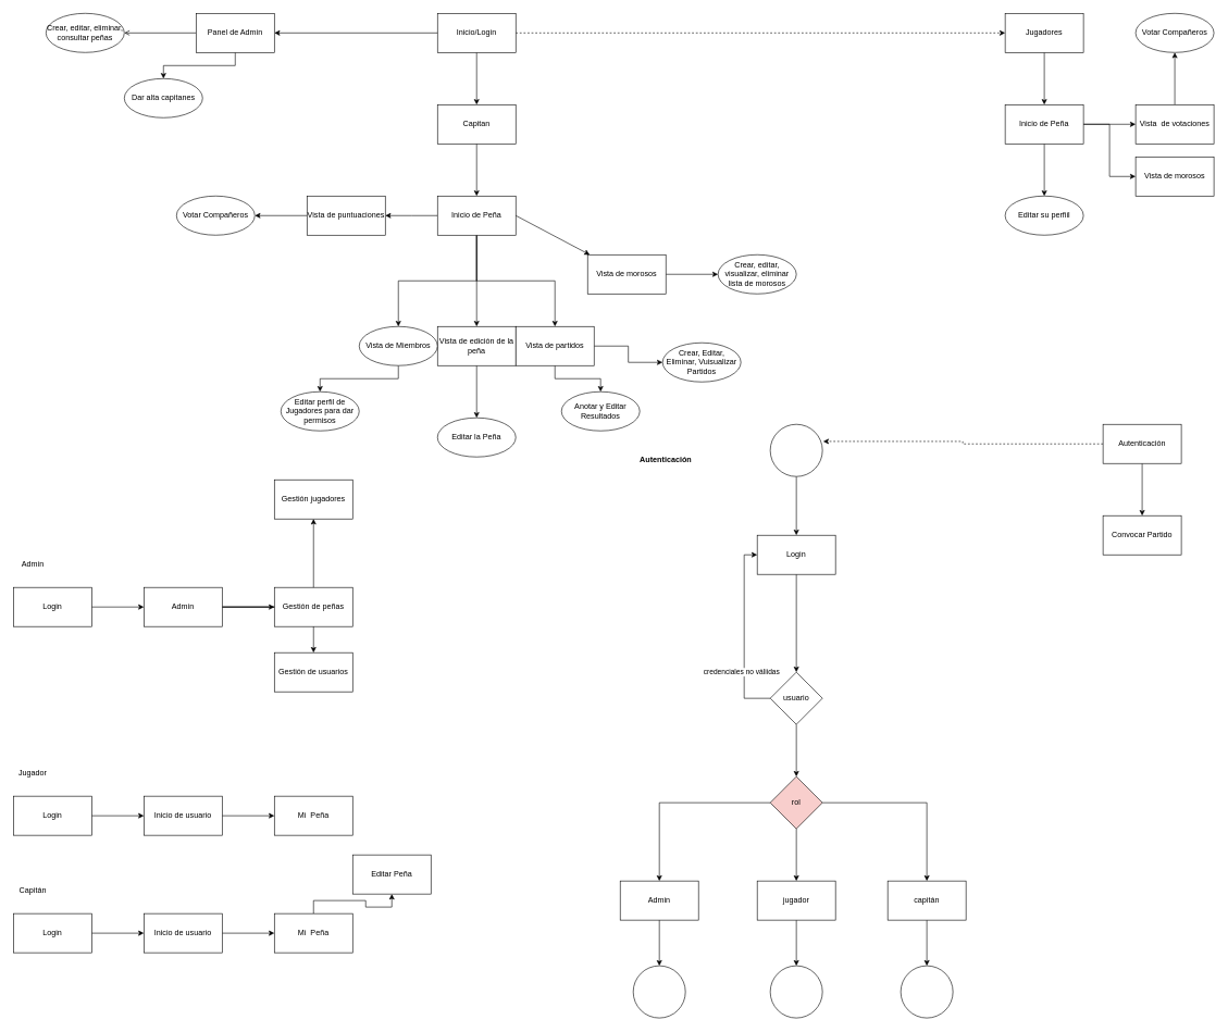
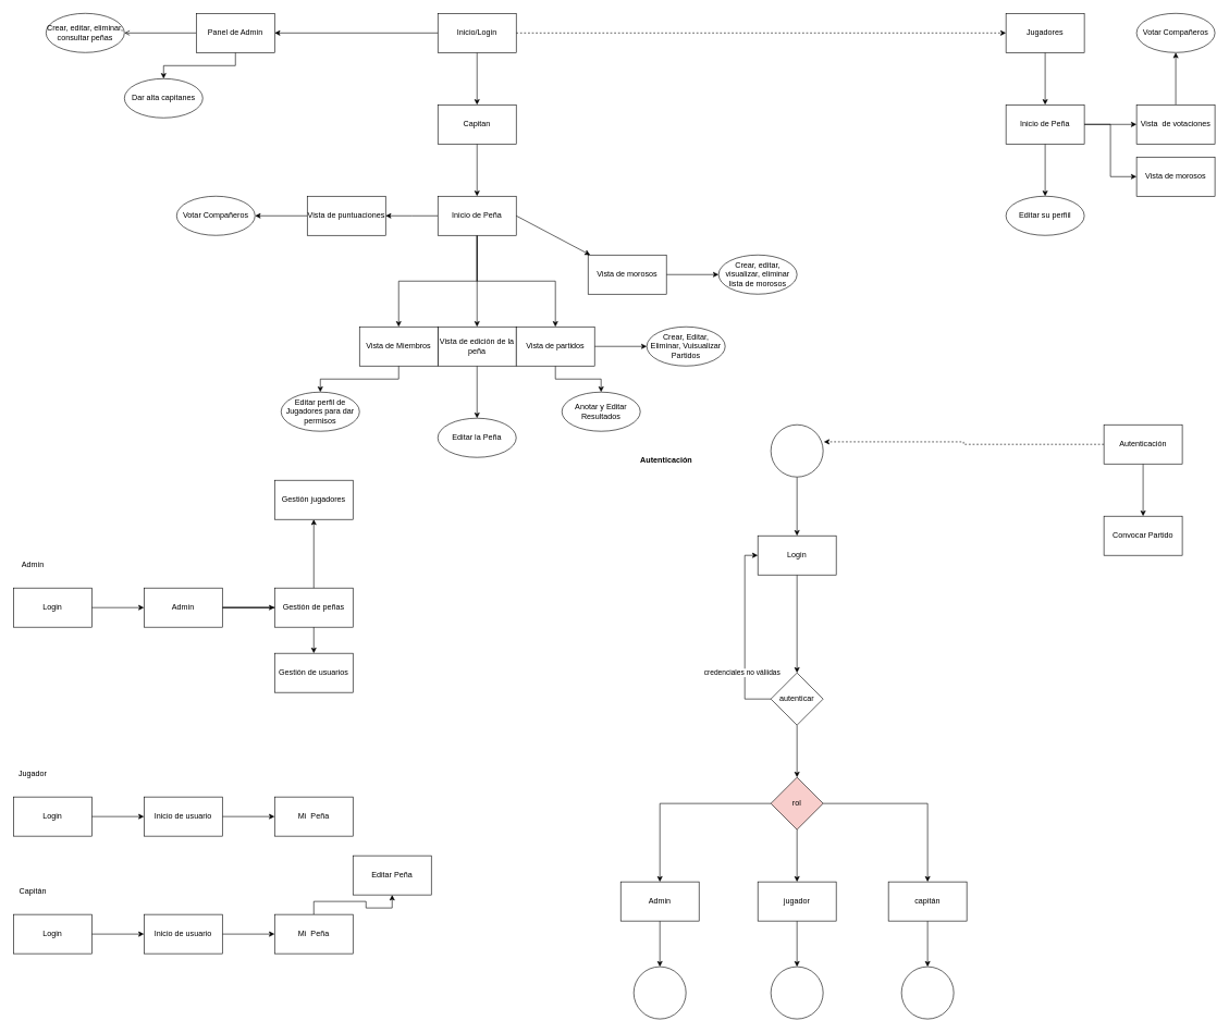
  <mxCell id="0" />
  <mxCell id="1" parent="0" />
  <mxCell id="2" value="" style="edgeStyle=orthogonalEdgeStyle;rounded=0;orthogonalLoop=1;jettySize=auto;html=1;" parent="1" source="4" target="11" edge="1"><mxGeometry relative="1" as="geometry" /></mxCell>
  <mxCell id="3" value="" style="edgeStyle=orthogonalEdgeStyle;rounded=0;orthogonalLoop=1;jettySize=auto;html=1;dashed=1;" parent="1" source="4" target="37" edge="1"><mxGeometry relative="1" as="geometry" /></mxCell>
  <mxCell id="4" value="Inicio/Login" style="rounded=0;whiteSpace=wrap;html=1;" parent="1" vertex="1"><mxGeometry x="670" y="20" width="120" height="60" as="geometry" /></mxCell>
  <mxCell id="5" value="" style="endArrow=classic;html=1;rounded=0;" parent="1" edge="1"><mxGeometry width="50" height="50" relative="1" as="geometry"><mxPoint x="670" y="50" as="sourcePoint" /><mxPoint x="420" y="50" as="targetPoint" /></mxGeometry></mxCell>
  <mxCell id="6" value="" style="edgeStyle=orthogonalEdgeStyle;rounded=0;orthogonalLoop=1;jettySize=auto;html=1;endArrow=open;" parent="1" source="8" target="9" edge="1"><mxGeometry relative="1" as="geometry" /></mxCell>
  <mxCell id="7" value="" style="edgeStyle=orthogonalEdgeStyle;rounded=0;orthogonalLoop=1;jettySize=auto;html=1;" parent="1" source="8" target="12" edge="1"><mxGeometry relative="1" as="geometry" /></mxCell>
  <mxCell id="8" value="Panel de Admin" style="rounded=0;whiteSpace=wrap;html=1;" parent="1" vertex="1"><mxGeometry x="300" y="20" width="120" height="60" as="geometry" /></mxCell>
  <mxCell id="9" value="Crear, editar, eliminar, consultar peñas" style="ellipse;whiteSpace=wrap;html=1;rounded=0;" parent="1" vertex="1"><mxGeometry x="70" y="20" width="120" height="60" as="geometry" /></mxCell>
  <mxCell id="10" value="" style="edgeStyle=orthogonalEdgeStyle;rounded=0;orthogonalLoop=1;jettySize=auto;html=1;" parent="1" source="11" target="17" edge="1"><mxGeometry relative="1" as="geometry" /></mxCell>
  <mxCell id="11" value="Capitan" style="rounded=0;whiteSpace=wrap;html=1;" parent="1" vertex="1"><mxGeometry x="670" y="160" width="120" height="60" as="geometry" /></mxCell>
  <mxCell id="12" value="&lt;span&gt;Dar alta capitanes&lt;/span&gt;" style="ellipse;whiteSpace=wrap;html=1;rounded=0;" parent="1" vertex="1"><mxGeometry x="190" y="120" width="120" height="60" as="geometry" /></mxCell>
  <mxCell id="13" value="" style="edgeStyle=orthogonalEdgeStyle;rounded=0;orthogonalLoop=1;jettySize=auto;html=1;" parent="1" source="17" edge="1"><mxGeometry relative="1" as="geometry"><mxPoint x="590" y="330" as="targetPoint" /></mxGeometry></mxCell>
  <mxCell id="14" value="" style="edgeStyle=orthogonalEdgeStyle;rounded=0;orthogonalLoop=1;jettySize=auto;html=1;" parent="1" source="17" target="21" edge="1"><mxGeometry relative="1" as="geometry" /></mxCell>
  <mxCell id="15" value="" style="edgeStyle=orthogonalEdgeStyle;rounded=0;orthogonalLoop=1;jettySize=auto;html=1;" parent="1" source="17" target="23" edge="1"><mxGeometry relative="1" as="geometry" /></mxCell>
  <mxCell id="16" value="" style="edgeStyle=orthogonalEdgeStyle;rounded=0;orthogonalLoop=1;jettySize=auto;html=1;" parent="1" source="17" target="26" edge="1"><mxGeometry relative="1" as="geometry" /></mxCell>
  <mxCell id="17" value="Inicio de Peña" style="rounded=0;whiteSpace=wrap;html=1;" parent="1" vertex="1"><mxGeometry x="670" y="300" width="120" height="60" as="geometry" /></mxCell>
  <mxCell id="18" value="" style="edgeStyle=orthogonalEdgeStyle;rounded=0;orthogonalLoop=1;jettySize=auto;html=1;" parent="1" source="19" target="30" edge="1"><mxGeometry relative="1" as="geometry" /></mxCell>
  <mxCell id="19" value="Vista de puntuaciones" style="rounded=0;whiteSpace=wrap;html=1;" parent="1" vertex="1"><mxGeometry x="470" y="300" width="120" height="60" as="geometry" /></mxCell>
  <mxCell id="20" value="" style="edgeStyle=orthogonalEdgeStyle;rounded=0;orthogonalLoop=1;jettySize=auto;html=1;" parent="1" source="21" target="31" edge="1"><mxGeometry relative="1" as="geometry" /></mxCell>
  <mxCell id="21" value="Vista de edición de la peña" style="rounded=0;whiteSpace=wrap;html=1;" parent="1" vertex="1"><mxGeometry x="670" y="500" width="120" height="60" as="geometry" /></mxCell>
  <mxCell id="22" value="" style="edgeStyle=orthogonalEdgeStyle;rounded=0;orthogonalLoop=1;jettySize=auto;html=1;" parent="1" source="23" target="35" edge="1"><mxGeometry relative="1" as="geometry" /></mxCell>
- <mxCell id="23" value="Vista de Miembros" style="ellipse;whiteSpace=wrap;html=1;" parent="1" vertex="1"><mxGeometry x="550" y="500" width="120" height="60" as="geometry" /></mxCell>
+ <mxCell id="23" value="Vista de Miembros" style="rounded=0;whiteSpace=wrap;html=1;" parent="1" vertex="1"><mxGeometry x="550" y="500" width="120" height="60" as="geometry" /></mxCell>
  <mxCell id="24" value="" style="edgeStyle=orthogonalEdgeStyle;rounded=0;orthogonalLoop=1;jettySize=auto;html=1;" parent="1" source="26" target="32" edge="1"><mxGeometry relative="1" as="geometry" /></mxCell>
  <mxCell id="25" value="" style="edgeStyle=orthogonalEdgeStyle;rounded=0;orthogonalLoop=1;jettySize=auto;html=1;" parent="1" source="26" target="33" edge="1"><mxGeometry relative="1" as="geometry" /></mxCell>
  <mxCell id="26" value="Vista de partidos" style="rounded=0;whiteSpace=wrap;html=1;" parent="1" vertex="1"><mxGeometry x="790" y="500" width="120" height="60" as="geometry" /></mxCell>
  <mxCell id="27" value="" style="endArrow=classic;html=1;rounded=0;" parent="1" target="29" edge="1"><mxGeometry width="50" height="50" relative="1" as="geometry"><mxPoint x="790" y="330" as="sourcePoint" /><mxPoint x="870" y="350" as="targetPoint" /></mxGeometry></mxCell>
  <mxCell id="28" value="" style="edgeStyle=orthogonalEdgeStyle;rounded=0;orthogonalLoop=1;jettySize=auto;html=1;" parent="1" source="29" target="34" edge="1"><mxGeometry relative="1" as="geometry" /></mxCell>
  <mxCell id="29" value="Vista de morosos" style="rounded=0;whiteSpace=wrap;html=1;" parent="1" vertex="1"><mxGeometry x="900" y="390" width="120" height="60" as="geometry" /></mxCell>
  <mxCell id="30" value="Votar Compañeros" style="ellipse;whiteSpace=wrap;html=1;rounded=0;" parent="1" vertex="1"><mxGeometry x="270" y="300" width="120" height="60" as="geometry" /></mxCell>
  <mxCell id="31" value="Editar la Peña" style="ellipse;whiteSpace=wrap;html=1;rounded=0;" parent="1" vertex="1"><mxGeometry x="670" y="640" width="120" height="60" as="geometry" /></mxCell>
- <mxCell id="32" value="Crear, Editar, Eliminar, Vuisualizar Partidos" style="ellipse;whiteSpace=wrap;html=1;rounded=0;" parent="1" vertex="1"><mxGeometry x="1015" y="525" width="120" height="60" as="geometry" /></mxCell>
+ <mxCell id="32" value="Crear, Editar, Eliminar, Vuisualizar Partidos" style="ellipse;whiteSpace=wrap;html=1;rounded=0;" parent="1" vertex="1"><mxGeometry x="990" y="500" width="120" height="60" as="geometry" /></mxCell>
  <mxCell id="33" value="Anotar y Editar Resultados" style="ellipse;whiteSpace=wrap;html=1;rounded=0;" parent="1" vertex="1"><mxGeometry x="860" y="600" width="120" height="60" as="geometry" /></mxCell>
  <mxCell id="34" value="Crear, editar, visualizar, eliminar lista de morosos" style="ellipse;whiteSpace=wrap;html=1;rounded=0;" parent="1" vertex="1"><mxGeometry x="1100" y="390" width="120" height="60" as="geometry" /></mxCell>
  <mxCell id="35" value="Editar perfil de Jugadores para dar permisos" style="ellipse;whiteSpace=wrap;html=1;rounded=0;" parent="1" vertex="1"><mxGeometry x="430" y="600" width="120" height="60" as="geometry" /></mxCell>
  <mxCell id="36" value="" style="edgeStyle=orthogonalEdgeStyle;rounded=0;orthogonalLoop=1;jettySize=auto;html=1;" parent="1" source="37" target="41" edge="1"><mxGeometry relative="1" as="geometry" /></mxCell>
  <mxCell id="37" value="Jugadores" style="whiteSpace=wrap;html=1;rounded=0;" parent="1" vertex="1"><mxGeometry x="1540" y="20" width="120" height="60" as="geometry" /></mxCell>
  <mxCell id="38" value="" style="edgeStyle=orthogonalEdgeStyle;rounded=0;orthogonalLoop=1;jettySize=auto;html=1;" parent="1" source="41" target="43" edge="1"><mxGeometry relative="1" as="geometry" /></mxCell>
  <mxCell id="39" style="edgeStyle=orthogonalEdgeStyle;rounded=0;orthogonalLoop=1;jettySize=auto;html=1;entryX=0;entryY=0.5;entryDx=0;entryDy=0;" parent="1" source="41" target="45" edge="1"><mxGeometry relative="1" as="geometry" /></mxCell>
  <mxCell id="40" value="" style="edgeStyle=orthogonalEdgeStyle;rounded=0;orthogonalLoop=1;jettySize=auto;html=1;" parent="1" source="41" target="46" edge="1"><mxGeometry relative="1" as="geometry" /></mxCell>
  <mxCell id="41" value="Inicio de Peña" style="whiteSpace=wrap;html=1;rounded=0;" parent="1" vertex="1"><mxGeometry x="1540" y="160" width="120" height="60" as="geometry" /></mxCell>
  <mxCell id="42" value="" style="edgeStyle=orthogonalEdgeStyle;rounded=0;orthogonalLoop=1;jettySize=auto;html=1;" parent="1" source="43" target="44" edge="1"><mxGeometry relative="1" as="geometry" /></mxCell>
  <mxCell id="43" value="Vista&amp;nbsp; de votaciones" style="whiteSpace=wrap;html=1;rounded=0;" parent="1" vertex="1"><mxGeometry x="1740" y="160" width="120" height="60" as="geometry" /></mxCell>
  <mxCell id="44" value="Votar Compañeros" style="ellipse;whiteSpace=wrap;html=1;rounded=0;" parent="1" vertex="1"><mxGeometry x="1740" y="20" width="120" height="60" as="geometry" /></mxCell>
  <mxCell id="45" value="Vista de morosos" style="whiteSpace=wrap;html=1;rounded=0;" parent="1" vertex="1"><mxGeometry x="1740" y="240" width="120" height="60" as="geometry" /></mxCell>
  <mxCell id="46" value="Editar su perfiil" style="ellipse;whiteSpace=wrap;html=1;rounded=0;" parent="1" vertex="1"><mxGeometry x="1540" y="300" width="120" height="60" as="geometry" /></mxCell>
  <mxCell id="47" value="" style="edgeStyle=orthogonalEdgeStyle;rounded=0;orthogonalLoop=1;jettySize=auto;html=1;" edge="1" parent="1" source="48" target="52"><mxGeometry relative="1" as="geometry" /></mxCell>
  <mxCell id="48" value="Login" style="rounded=0;whiteSpace=wrap;html=1;" vertex="1" parent="1"><mxGeometry x="20" y="900" width="120" height="60" as="geometry" /></mxCell>
  <mxCell id="49" value="" style="edgeStyle=orthogonalEdgeStyle;rounded=0;orthogonalLoop=1;jettySize=auto;html=1;" edge="1" parent="1" source="52" target="59"><mxGeometry relative="1" as="geometry" /></mxCell>
  <mxCell id="50" value="" style="edgeStyle=orthogonalEdgeStyle;rounded=0;orthogonalLoop=1;jettySize=auto;html=1;" edge="1" parent="1" source="52" target="60"><mxGeometry relative="1" as="geometry" /></mxCell>
  <mxCell id="51" value="" style="edgeStyle=orthogonalEdgeStyle;rounded=0;orthogonalLoop=1;jettySize=auto;html=1;" edge="1" parent="1" source="52" target="61"><mxGeometry relative="1" as="geometry" /></mxCell>
  <mxCell id="52" value="Admin" style="rounded=0;whiteSpace=wrap;html=1;" vertex="1" parent="1"><mxGeometry x="220" y="900" width="120" height="60" as="geometry" /></mxCell>
  <mxCell id="53" value="Admin" style="text;html=1;strokeColor=none;fillColor=none;align=center;verticalAlign=middle;whiteSpace=wrap;rounded=0;" vertex="1" parent="1"><mxGeometry x="20" y="850" width="60" height="30" as="geometry" /></mxCell>
  <mxCell id="54" value="" style="edgeStyle=orthogonalEdgeStyle;rounded=0;orthogonalLoop=1;jettySize=auto;html=1;" edge="1" parent="1" source="55" target="57"><mxGeometry relative="1" as="geometry" /></mxCell>
  <mxCell id="55" value="Login" style="rounded=0;whiteSpace=wrap;html=1;" vertex="1" parent="1"><mxGeometry x="20" y="1220" width="120" height="60" as="geometry" /></mxCell>
  <mxCell id="56" value="" style="edgeStyle=orthogonalEdgeStyle;rounded=0;orthogonalLoop=1;jettySize=auto;html=1;" edge="1" parent="1" source="57" target="62"><mxGeometry relative="1" as="geometry" /></mxCell>
  <mxCell id="57" value="Inicio de usuario" style="rounded=0;whiteSpace=wrap;html=1;" vertex="1" parent="1"><mxGeometry x="220" y="1220" width="120" height="60" as="geometry" /></mxCell>
  <mxCell id="58" value="Jugador" style="text;html=1;strokeColor=none;fillColor=none;align=center;verticalAlign=middle;whiteSpace=wrap;rounded=0;" vertex="1" parent="1"><mxGeometry x="20" y="1170" width="60" height="30" as="geometry" /></mxCell>
  <mxCell id="59" value="Gestión jugadores" style="rounded=0;whiteSpace=wrap;html=1;" vertex="1" parent="1"><mxGeometry x="420" y="735" width="120" height="60" as="geometry" /></mxCell>
  <mxCell id="60" value="Gestión de peñas" style="rounded=0;whiteSpace=wrap;html=1;" vertex="1" parent="1"><mxGeometry x="420" y="900" width="120" height="60" as="geometry" /></mxCell>
  <mxCell id="61" value="Gestión de usuarios" style="rounded=0;whiteSpace=wrap;html=1;" vertex="1" parent="1"><mxGeometry x="420" y="1000" width="120" height="60" as="geometry" /></mxCell>
  <mxCell id="62" value="Mi&amp;nbsp; Peña" style="rounded=0;whiteSpace=wrap;html=1;" vertex="1" parent="1"><mxGeometry x="420" y="1220" width="120" height="60" as="geometry" /></mxCell>
  <mxCell id="63" value="" style="edgeStyle=orthogonalEdgeStyle;rounded=0;orthogonalLoop=1;jettySize=auto;html=1;" edge="1" parent="1" source="64" target="66"><mxGeometry relative="1" as="geometry" /></mxCell>
  <mxCell id="64" value="Login" style="rounded=0;whiteSpace=wrap;html=1;" vertex="1" parent="1"><mxGeometry x="20" y="1400" width="120" height="60" as="geometry" /></mxCell>
  <mxCell id="65" value="" style="edgeStyle=orthogonalEdgeStyle;rounded=0;orthogonalLoop=1;jettySize=auto;html=1;" edge="1" parent="1" source="66" target="69"><mxGeometry relative="1" as="geometry" /></mxCell>
  <mxCell id="66" value="Inicio de usuario" style="rounded=0;whiteSpace=wrap;html=1;" vertex="1" parent="1"><mxGeometry x="220" y="1400" width="120" height="60" as="geometry" /></mxCell>
  <mxCell id="67" value="Capitán" style="text;html=1;strokeColor=none;fillColor=none;align=center;verticalAlign=middle;whiteSpace=wrap;rounded=0;" vertex="1" parent="1"><mxGeometry x="20" y="1350" width="60" height="30" as="geometry" /></mxCell>
  <mxCell id="68" value="" style="edgeStyle=orthogonalEdgeStyle;rounded=0;orthogonalLoop=1;jettySize=auto;html=1;" edge="1" parent="1" source="69" target="70"><mxGeometry relative="1" as="geometry"><Array as="points"><mxPoint x="480" y="1380" /><mxPoint x="560" y="1380" /><mxPoint x="560" y="1390" /><mxPoint x="600" y="1390" /></Array></mxGeometry></mxCell>
  <mxCell id="69" value="Mi&amp;nbsp; Peña" style="rounded=0;whiteSpace=wrap;html=1;" vertex="1" parent="1"><mxGeometry x="420" y="1400" width="120" height="60" as="geometry" /></mxCell>
  <mxCell id="70" value="Editar Peña" style="rounded=0;whiteSpace=wrap;html=1;" vertex="1" parent="1"><mxGeometry x="540" y="1310" width="120" height="60" as="geometry" /></mxCell>
  <mxCell id="71" style="edgeStyle=orthogonalEdgeStyle;rounded=0;orthogonalLoop=1;jettySize=auto;html=1;exitX=0;exitY=0.5;exitDx=0;exitDy=0;entryX=0;entryY=0.5;entryDx=0;entryDy=0;" edge="1" parent="1" source="74" target="78"><mxGeometry relative="1" as="geometry" /></mxCell>
  <mxCell id="72" value="credenciales no váliidas" style="edgeLabel;html=1;align=center;verticalAlign=middle;resizable=0;points=[];" vertex="1" connectable="0" parent="71"><mxGeometry x="-0.421" y="5" relative="1" as="geometry"><mxPoint as="offset" /></mxGeometry></mxCell>
  <mxCell id="73" value="" style="edgeStyle=orthogonalEdgeStyle;rounded=0;orthogonalLoop=1;jettySize=auto;html=1;" edge="1" parent="1" source="74" target="82"><mxGeometry relative="1" as="geometry" /></mxCell>
- <mxCell id="74" value="usuario" style="rhombus;whiteSpace=wrap;html=1;" vertex="1" parent="1"><mxGeometry x="1180" y="1030" width="80" height="80" as="geometry" /></mxCell>
+ <mxCell id="74" value="autenticar" style="rhombus;whiteSpace=wrap;html=1;" vertex="1" parent="1"><mxGeometry x="1180" y="1030" width="80" height="80" as="geometry" /></mxCell>
  <mxCell id="75" value="" style="edgeStyle=orthogonalEdgeStyle;rounded=0;orthogonalLoop=1;jettySize=auto;html=1;" edge="1" parent="1" source="76" target="78"><mxGeometry relative="1" as="geometry" /></mxCell>
  <mxCell id="76" value="" style="ellipse;whiteSpace=wrap;html=1;aspect=fixed;" vertex="1" parent="1"><mxGeometry x="1180" y="650" width="80" height="80" as="geometry" /></mxCell>
  <mxCell id="77" style="edgeStyle=orthogonalEdgeStyle;rounded=0;orthogonalLoop=1;jettySize=auto;html=1;exitX=0.5;exitY=1;exitDx=0;exitDy=0;entryX=0.5;entryY=0;entryDx=0;entryDy=0;" edge="1" parent="1" source="78" target="74"><mxGeometry relative="1" as="geometry" /></mxCell>
  <mxCell id="78" value="Login" style="whiteSpace=wrap;html=1;" vertex="1" parent="1"><mxGeometry x="1160" y="820" width="120" height="60" as="geometry" /></mxCell>
  <mxCell id="79" value="" style="edgeStyle=orthogonalEdgeStyle;rounded=0;orthogonalLoop=1;jettySize=auto;html=1;" edge="1" parent="1" source="82" target="84"><mxGeometry relative="1" as="geometry" /></mxCell>
  <mxCell id="80" value="" style="edgeStyle=orthogonalEdgeStyle;rounded=0;orthogonalLoop=1;jettySize=auto;html=1;" edge="1" parent="1" source="82" target="86"><mxGeometry relative="1" as="geometry" /></mxCell>
  <mxCell id="81" value="" style="edgeStyle=orthogonalEdgeStyle;rounded=0;orthogonalLoop=1;jettySize=auto;html=1;" edge="1" parent="1" source="82" target="88"><mxGeometry relative="1" as="geometry" /></mxCell>
  <mxCell id="82" value="rol" style="rhombus;whiteSpace=wrap;html=1;fillColor=#f8cecc;" vertex="1" parent="1"><mxGeometry x="1180" y="1190" width="80" height="80" as="geometry" /></mxCell>
  <mxCell id="83" style="edgeStyle=orthogonalEdgeStyle;rounded=0;orthogonalLoop=1;jettySize=auto;html=1;exitX=0.5;exitY=1;exitDx=0;exitDy=0;entryX=0.5;entryY=0;entryDx=0;entryDy=0;" edge="1" parent="1" source="84" target="89"><mxGeometry relative="1" as="geometry" /></mxCell>
  <mxCell id="84" value="Admin" style="whiteSpace=wrap;html=1;" vertex="1" parent="1"><mxGeometry x="950" y="1350" width="120" height="60" as="geometry" /></mxCell>
  <mxCell id="85" style="edgeStyle=orthogonalEdgeStyle;rounded=0;orthogonalLoop=1;jettySize=auto;html=1;exitX=0.5;exitY=1;exitDx=0;exitDy=0;entryX=0.5;entryY=0;entryDx=0;entryDy=0;" edge="1" parent="1" source="86" target="90"><mxGeometry relative="1" as="geometry" /></mxCell>
  <mxCell id="86" value="jugador" style="whiteSpace=wrap;html=1;" vertex="1" parent="1"><mxGeometry x="1160" y="1350" width="120" height="60" as="geometry" /></mxCell>
  <mxCell id="87" style="edgeStyle=orthogonalEdgeStyle;rounded=0;orthogonalLoop=1;jettySize=auto;html=1;exitX=0.5;exitY=1;exitDx=0;exitDy=0;entryX=0.5;entryY=0;entryDx=0;entryDy=0;" edge="1" parent="1" source="88" target="91"><mxGeometry relative="1" as="geometry" /></mxCell>
  <mxCell id="88" value="capitán" style="whiteSpace=wrap;html=1;" vertex="1" parent="1"><mxGeometry x="1360" y="1350" width="120" height="60" as="geometry" /></mxCell>
  <mxCell id="89" value="" style="ellipse;whiteSpace=wrap;html=1;aspect=fixed;" vertex="1" parent="1"><mxGeometry x="970" y="1480" width="80" height="80" as="geometry" /></mxCell>
  <mxCell id="90" value="" style="ellipse;whiteSpace=wrap;html=1;aspect=fixed;" vertex="1" parent="1"><mxGeometry x="1180" y="1480" width="80" height="80" as="geometry" /></mxCell>
  <mxCell id="91" value="" style="ellipse;whiteSpace=wrap;html=1;aspect=fixed;" vertex="1" parent="1"><mxGeometry x="1380" y="1480" width="80" height="80" as="geometry" /></mxCell>
  <mxCell id="92" value="Autenticación" style="text;html=1;strokeColor=none;fillColor=none;align=center;verticalAlign=middle;whiteSpace=wrap;rounded=0;fontStyle=1" vertex="1" parent="1"><mxGeometry x="960" y="690" width="120" height="30" as="geometry" /></mxCell>
  <mxCell id="93" style="edgeStyle=orthogonalEdgeStyle;rounded=0;orthogonalLoop=1;jettySize=auto;html=1;exitX=0;exitY=0.5;exitDx=0;exitDy=0;entryX=1.014;entryY=0.327;entryDx=0;entryDy=0;entryPerimeter=0;dashed=1;" edge="1" parent="1" source="95" target="76"><mxGeometry relative="1" as="geometry" /></mxCell>
  <mxCell id="94" value="" style="edgeStyle=orthogonalEdgeStyle;rounded=0;orthogonalLoop=1;jettySize=auto;html=1;" edge="1" parent="1" source="95" target="96"><mxGeometry relative="1" as="geometry" /></mxCell>
  <mxCell id="95" value="Autenticación" style="rounded=0;whiteSpace=wrap;html=1;" vertex="1" parent="1"><mxGeometry x="1690" y="650" width="120" height="60" as="geometry" /></mxCell>
  <mxCell id="96" value="Convocar Partido" style="rounded=0;whiteSpace=wrap;html=1;" vertex="1" parent="1"><mxGeometry x="1690" y="790" width="120" height="60" as="geometry" /></mxCell>
